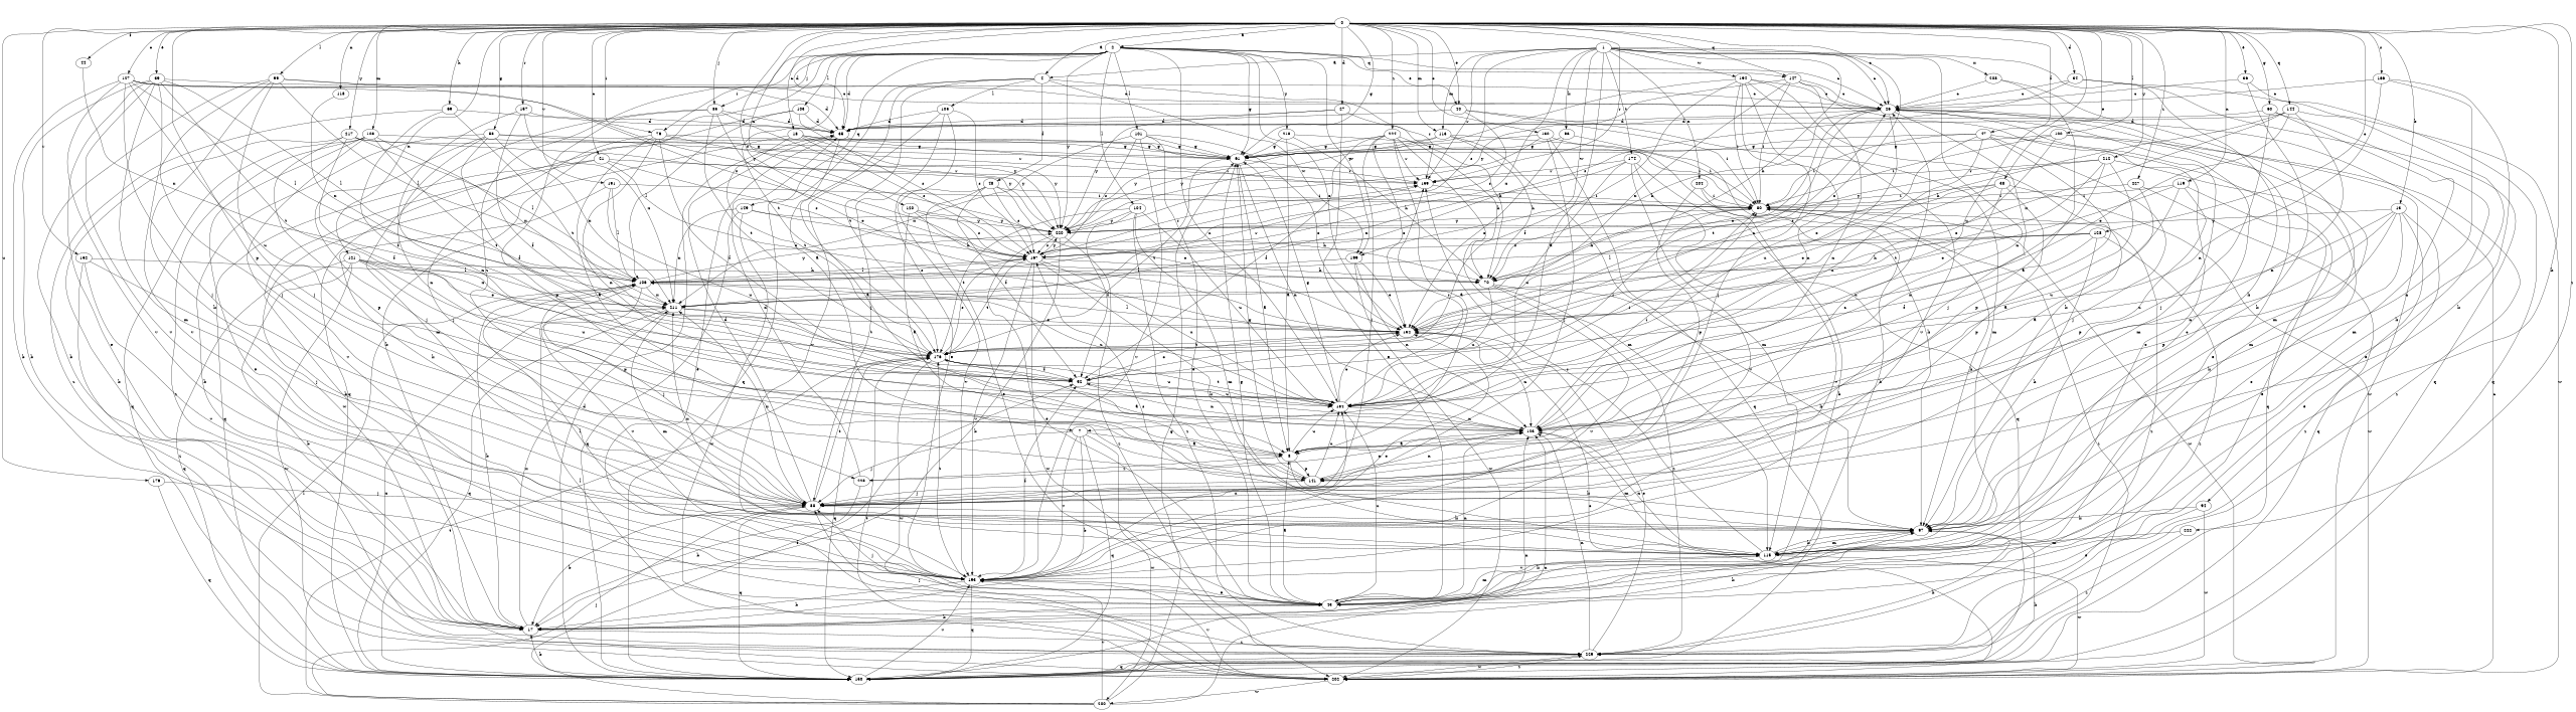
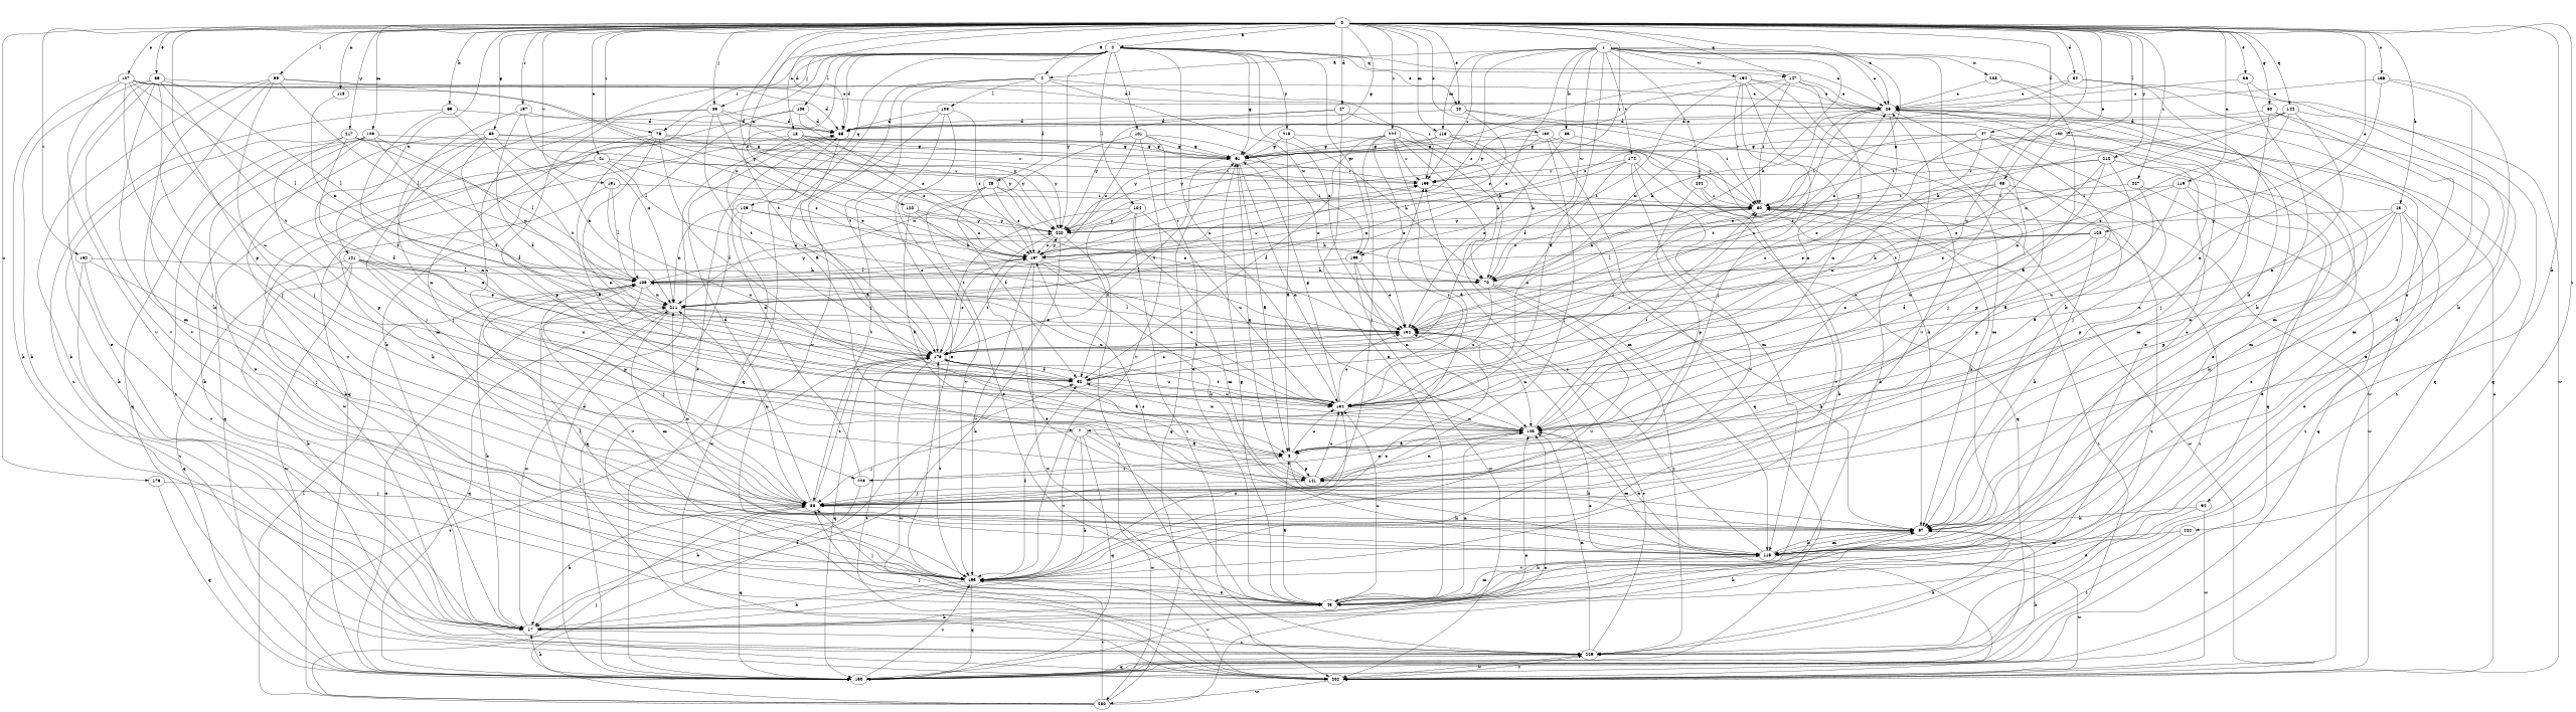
  strict digraph {
    0
    2
    4
    13
    18
    21
    26
    27
    34
    35
    36
    38
    39
    40
-   44
    47
    58
    60
    61
    69
    79
    85
    94
    99
    100
    108
    113
    118
    119
    120
    121
    127
    128
    130
    141
    144
    147
    152
    157
    159
    166
    167
    179
    184
    191
    212
    217
    222
    224
    227
    132
    199
    17
    101
    103
    104
    149
    176
    218
    220
    228
    7
    48
    105
    150
    97
    123
    43
    229
    80
    202
    70
    88
    115
    8
    193
    106
    211
    52
    1
    96
    174
    194
    204
    208
    200
    0 -> 2 [label=a]
    0 -> 4 [label=a]
    0 -> 13 [label=b]
    0 -> 18 [label=c]
    0 -> 21 [label=c]
    0 -> 26 [label=c]
    0 -> 27 [label=d]
    0 -> 34 [label=d]
    0 -> 35 [label=d]
    0 -> 36 [label=e]
    0 -> 38 [label=e]
    0 -> 39 [label=e]
    0 -> 40 [label=e]
-   0 -> 44 [label=f]
    0 -> 47 [label=f]
    0 -> 58 [label=g]
    0 -> 60 [label=g]
    0 -> 61 [label=g]
    0 -> 69 [label=h]
    0 -> 79 [label=i]
    0 -> 85 [label=j]
    0 -> 94 [label=k]
    0 -> 99 [label=l]
    0 -> 100 [label=l]
    0 -> 108 [label=m]
    0 -> 113 [label=m]
    0 -> 118 [label=n]
    0 -> 119 [label=n]
    0 -> 120 [label=n]
    0 -> 121 [label=n]
    0 -> 127 [label=o]
    0 -> 128 [label=o]
    0 -> 130 [label=o]
    0 -> 141 [label=p]
    0 -> 144 [label=q]
    0 -> 147 [label=q]
    0 -> 152 [label=r]
    0 -> 157 [label=r]
    0 -> 159 [label=r]
    0 -> 166 [label=s]
    0 -> 167 [label=s]
    0 -> 179 [label=u]
    0 -> 184 [label=u]
    0 -> 191 [label=v]
    0 -> 212 [label=y]
    0 -> 217 [label=y]
    0 -> 222 [label=z]
    0 -> 224 [label=z]
    0 -> 227 [label=z]
    2 -> 26 [label=c]
    2 -> 35 [label=d]
    2 -> 40 [label=e]
    2 -> 61 [label=g]
    2 -> 79 [label=i]
    2 -> 85 [label=j]
    2 -> 147 [label=q]
    2 -> 184 [label=u]
    2 -> 132 [label=o]
    2 -> 199 [label=w]
    2 -> 17 [label=b]
    2 -> 101 [label=l]
    2 -> 103 [label=l]
    2 -> 104 [label=l]
    2 -> 149 [label=q]
    2 -> 176 [label=t]
    2 -> 218 [label=y]
    2 -> 220 [label=y]
    2 -> 228 [label=z]
    4 -> 159 [label=r]
    4 -> 199 [label=w]
    4 -> 176 [label=t]
    4 -> 7 [label=a]
    4 -> 48 [label=f]
    4 -> 105 [label=l]
    4 -> 150 [label=q]
    13 -> 141 [label=p]
    13 -> 184 [label=u]
    13 -> 220 [label=y]
    13 -> 97 [label=k]
    13 -> 123 [label=n]
    13 -> 43 [label=e]
    13 -> 229 [label=z]
    18 -> 61 [label=g]
    18 -> 167 [label=s]
    18 -> 176 [label=t]
    18 -> 220 [label=y]
    18 -> 80 [label=i]
    18 -> 202 [label=w]
    21 -> 159 [label=r]
    21 -> 167 [label=s]
    21 -> 132 [label=o]
    21 -> 17 [label=b]
    21 -> 150 [label=q]
    26 -> 35 [label=d]
    26 -> 184 [label=u]
    26 -> 132 [label=o]
    26 -> 176 [label=t]
    26 -> 43 [label=e]
    26 -> 202 [label=w]
    26 -> 70 [label=h]
    26 -> 88 [label=j]
    26 -> 115 [label=m]
    27 -> 35 [label=d]
    27 -> 220 [label=y]
    27 -> 43 [label=e]
    27 -> 70 [label=h]
    34 -> 26 [label=c]
    34 -> 167 [label=s]
    34 -> 150 [label=q]
    34 -> 202 [label=w]
    35 -> 61 [label=g]
    35 -> 43 [label=e]
    35 -> 8 [label=a]
    36 -> 26 [label=c]
    36 -> 150 [label=q]
    36 -> 97 [label=k]
    38 -> 141 [label=p]
    38 -> 167 [label=s]
    38 -> 184 [label=u]
    38 -> 132 [label=o]
    38 -> 80 [label=i]
    38 -> 202 [label=w]
    39 -> 26 [label=c]
    39 -> 17 [label=b]
    39 -> 176 [label=t]
    39 -> 43 [label=e]
    39 -> 88 [label=j]
    39 -> 115 [label=m]
    39 -> 193 [label=v]
    39 -> 106 [label=l]
    40 -> 35 [label=d]
    40 -> 167 [label=s]
    40 -> 80 [label=i]
    40 -> 115 [label=m]
-   44 -> 211 [label=x]
    47 -> 61 [label=g]
    47 -> 141 [label=p]
    47 -> 184 [label=u]
    47 -> 132 [label=o]
    47 -> 150 [label=q]
    47 -> 80 [label=i]
    47 -> 88 [label=j]
    58 -> 61 [label=g]
    58 -> 159 [label=r]
    58 -> 17 [label=b]
    58 -> 123 [label=n]
    58 -> 88 [label=j]
    58 -> 211 [label=x]
    58 -> 52 [label=f]
    60 -> 35 [label=d]
    60 -> 43 [label=e]
    60 -> 88 [label=j]
    60 -> 115 [label=m]
    61 -> 159 [label=r]
    61 -> 176 [label=t]
    61 -> 123 [label=n]
    61 -> 8 [label=a]
    69 -> 35 [label=d]
    69 -> 176 [label=t]
    69 -> 229 [label=z]
    69 -> 52 [label=f]
    79 -> 61 [label=g]
    79 -> 220 [label=y]
    79 -> 123 [label=n]
    79 -> 88 [label=j]
    79 -> 8 [label=a]
    79 -> 52 [label=f]
    85 -> 35 [label=d]
    85 -> 141 [label=p]
    85 -> 132 [label=o]
    85 -> 176 [label=t]
    85 -> 220 [label=y]
    85 -> 115 [label=m]
    94 -> 97 [label=k]
    94 -> 43 [label=e]
    94 -> 202 [label=w]
    99 -> 26 [label=c]
    99 -> 167 [label=s]
    99 -> 17 [label=b]
    99 -> 97 [label=k]
    99 -> 88 [label=j]
    99 -> 193 [label=v]
    99 -> 106 [label=l]
    100 -> 61 [label=g]
    100 -> 132 [label=o]
    100 -> 229 [label=z]
    100 -> 80 [label=i]
    100 -> 115 [label=m]
    108 -> 61 [label=g]
    108 -> 176 [label=t]
    108 -> 150 [label=q]
    108 -> 43 [label=e]
    108 -> 229 [label=z]
    108 -> 193 [label=v]
    108 -> 211 [label=x]
    113 -> 61 [label=g]
    113 -> 220 [label=y]
    113 -> 150 [label=q]
    113 -> 80 [label=i]
    113 -> 70 [label=h]
    118 -> 211 [label=x]
    119 -> 141 [label=p]
    119 -> 184 [label=u]
    119 -> 132 [label=o]
    119 -> 43 [label=e]
    119 -> 80 [label=i]
    120 -> 167 [label=s]
    120 -> 220 [label=y]
    120 -> 70 [label=h]
    120 -> 8 [label=a]
    121 -> 141 [label=p]
    121 -> 184 [label=u]
    121 -> 132 [label=o]
    121 -> 17 [label=b]
    121 -> 150 [label=q]
    121 -> 202 [label=w]
    121 -> 70 [label=h]
    121 -> 211 [label=x]
    127 -> 26 [label=c]
    127 -> 35 [label=d]
    127 -> 184 [label=u]
    127 -> 17 [label=b]
    127 -> 220 [label=y]
    127 -> 88 [label=j]
    127 -> 193 [label=v]
    127 -> 106 [label=l]
    128 -> 167 [label=s]
    128 -> 97 [label=k]
    128 -> 229 [label=z]
    128 -> 70 [label=h]
    128 -> 106 [label=l]
    128 -> 52 [label=f]
    130 -> 61 [label=g]
    130 -> 220 [label=y]
    130 -> 97 [label=k]
    130 -> 88 [label=j]
    130 -> 115 [label=m]
    141 -> 61 [label=g]
    141 -> 184 [label=u]
    141 -> 123 [label=n]
    141 -> 88 [label=j]
    144 -> 35 [label=d]
    144 -> 132 [label=o]
    144 -> 97 [label=k]
    144 -> 123 [label=n]
    144 -> 70 [label=h]
    144 -> 211 [label=x]
    147 -> 26 [label=c]
    147 -> 220 [label=y]
    147 -> 123 [label=n]
    147 -> 43 [label=e]
    147 -> 80 [label=i]
    147 -> 211 [label=x]
    152 -> 229 [label=z]
    152 -> 88 [label=j]
    152 -> 193 [label=v]
    152 -> 106 [label=l]
    157 -> 35 [label=d]
    157 -> 123 [label=n]
    157 -> 211 [label=x]
    157 -> 52 [label=f]
    159 -> 80 [label=i]
    166 -> 26 [label=c]
    166 -> 97 [label=k]
    166 -> 123 [label=n]
    166 -> 88 [label=n]
    167 -> 159 [label=r]
    167 -> 184 [label=u]
    167 -> 176 [label=t]
    167 -> 220 [label=y]
    167 -> 97 [label=k]
    167 -> 202 [label=w]
    167 -> 70 [label=h]
    167 -> 193 [label=v]
    167 -> 106 [label=l]
    179 -> 150 [label=q]
    179 -> 88 [label=j]
    184 -> 61 [label=g]
    184 -> 159 [label=r]
    184 -> 132 [label=o]
    184 -> 176 [label=t]
    184 -> 123 [label=n]
    184 -> 80 [label=i]
    191 -> 184 [label=u]
    191 -> 97 [label=k]
    191 -> 80 [label=i]
    191 -> 106 [label=l]
    212 -> 159 [label=r]
    212 -> 176 [label=t]
    212 -> 220 [label=y]
    212 -> 123 [label=n]
    212 -> 43 [label=e]
    212 -> 8 [label=a]
    217 -> 61 [label=g]
    217 -> 141 [label=p]
    217 -> 17 [label=b]
    217 -> 220 [label=y]
    217 -> 106 [label=l]
    217 -> 52 [label=f]
    222 -> 229 [label=z]
    222 -> 115 [label=m]
    224 -> 61 [label=g]
    224 -> 159 [label=r]
    224 -> 132 [label=o]
    224 -> 70 [label=h]
    224 -> 88 [label=j]
    224 -> 115 [label=m]
    224 -> 8 [label=a]
    224 -> 52 [label=f]
    227 -> 150 [label=q]
    227 -> 80 [label=i]
    227 -> 8 [label=a]
    132 -> 176 [label=t]
    132 -> 123 [label=n]
    132 -> 106 [label=l]
    199 -> 132 [label=o]
    199 -> 123 [label=n]
    199 -> 202 [label=w]
    199 -> 106 [label=l]
    17 -> 97 [label=k]
    17 -> 229 [label=z]
    17 -> 211 [label=x]
    101 -> 61 [label=g]
    101 -> 167 [label=s]
    101 -> 132 [label=o]
    101 -> 43 [label=e]
    101 -> 193 [label=v]
    101 -> 211 [label=x]
    103 -> 35 [label=d]
    103 -> 167 [label=s]
    103 -> 150 [label=q]
    103 -> 106 [label=l]
    104 -> 184 [label=u]
    104 -> 176 [label=t]
    104 -> 220 [label=y]
    104 -> 229 [label=z]
    104 -> 115 [label=m]
    104 -> 52 [label=f]
    149 -> 220 [label=y]
    149 -> 150 [label=q]
    149 -> 202 [label=w]
    149 -> 70 [label=h]
    149 -> 211 [label=x]
    176 -> 26 [label=c]
    176 -> 167 [label=s]
    176 -> 184 [label=u]
    176 -> 150 [label=q]
    176 -> 202 [label=w]
    176 -> 8 [label=a]
    176 -> 52 [label=f]
    218 -> 61 [label=g]
    218 -> 80 [label=i]
    218 -> 70 [label=h]
    218 -> 8 [label=a]
    220 -> 167 [label=s]
    220 -> 17 [label=b]
    220 -> 43 [label=e]
    220 -> 229 [label=z]
    228 -> 35 [label=d]
    228 -> 17 [label=b]
    228 -> 123 [label=n]
    7 -> 17 [label=b]
    7 -> 150 [label=q]
    7 -> 88 [label=j]
    7 -> 8 [label=a]
    7 -> 193 [label=v]
    7 -> 200 [label=w]
    48 -> 167 [label=s]
    48 -> 132 [label=o]
    48 -> 43 [label=e]
    48 -> 80 [label=i]
    48 -> 193 [label=v]
    48 -> 52 [label=f]
    105 -> 35 [label=d]
    105 -> 167 [label=s]
    105 -> 43 [label=e]
    105 -> 88 [label=j]
    105 -> 193 [label=v]
    150 -> 35 [label=d]
    150 -> 17 [label=b]
    150 -> 97 [label=k]
    150 -> 123 [label=n]
    150 -> 80 [label=i]
    150 -> 193 [label=v]
    150 -> 211 [label=x]
    97 -> 115 [label=m]
    97 -> 211 [label=x]
    123 -> 80 [label=i]
    123 -> 115 [label=m]
    123 -> 8 [label=a]
    123 -> 52 [label=f]
    43 -> 61 [label=g]
    43 -> 184 [label=u]
    43 -> 17 [label=b]
    43 -> 97 [label=k]
    43 -> 123 [label=n]
    43 -> 88 [label=j]
    43 -> 115 [label=m]
    43 -> 8 [label=a]
    229 -> 132 [label=o]
    229 -> 150 [label=q]
    229 -> 97 [label=k]
    229 -> 123 [label=n]
    229 -> 202 [label=w]
    229 -> 88 [label=j]
    80 -> 220 [label=y]
    80 -> 97 [label=k]
    80 -> 229 [label=z]
    80 -> 202 [label=w]
    80 -> 70 [label=h]
    202 -> 26 [label=c]
    202 -> 132 [label=o]
    202 -> 176 [label=t]
    202 -> 229 [label=z]
    202 -> 193 [label=v]
    202 -> 106 [label=l]
    202 -> 200 [label=w]
    70 -> 184 [label=u]
    70 -> 97 [label=k]
    70 -> 229 [label=z]
    70 -> 193 [label=v]
    88 -> 26 [label=c]
    88 -> 35 [label=d]
    88 -> 17 [label=b]
    88 -> 176 [label=t]
    88 -> 150 [label=q]
    88 -> 97 [label=k]
    88 -> 211 [label=x]
    115 -> 26 [label=c]
    115 -> 159 [label=r]
    115 -> 167 [label=s]
    115 -> 97 [label=k]
    115 -> 123 [label=n]
    115 -> 202 [label=w]
    115 -> 193 [label=v]
    8 -> 141 [label=p]
    8 -> 184 [label=u]
    8 -> 228 [label=z]
    8 -> 97 [label=k]
    193 -> 184 [label=u]
    193 -> 132 [label=o]
    193 -> 17 [label=b]
    193 -> 176 [label=t]
    193 -> 150 [label=q]
    193 -> 43 [label=e]
    193 -> 106 [label=l]
    193 -> 52 [label=f]
    106 -> 159 [label=r]
    106 -> 167 [label=s]
    106 -> 184 [label=u]
    106 -> 17 [label=b]
    106 -> 220 [label=y]
    106 -> 88 [label=j]
    106 -> 193 [label=v]
    106 -> 211 [label=x]
    211 -> 132 [label=o]
    211 -> 176 [label=t]
    211 -> 150 [label=q]
    211 -> 115 [label=m]
    52 -> 184 [label=u]
    52 -> 132 [label=o]
    52 -> 123 [label=n]
    52 -> 80 [label=i]
    1 -> 4 [label=a]
    1 -> 26 [label=c]
    1 -> 113 [label=m]
    1 -> 159 [label=r]
    1 -> 167 [label=s]
    1 -> 132 [label=o]
    1 -> 199 [label=w]
    1 -> 7 [label=a]
    1 -> 97 [label=k]
    1 -> 123 [label=n]
    1 -> 70 [label=h]
    1 -> 211 [label=x]
    1 -> 96 [label=k]
    1 -> 174 [label=t]
    1 -> 194 [label=w]
    1 -> 204 [label=x]
    1 -> 208 [label=x]
    96 -> 61 [label=g]
    96 -> 132 [label=o]
    96 -> 17 [label=b]
    174 -> 159 [label=r]
    174 -> 184 [label=u]
    174 -> 17 [label=b]
    174 -> 150 [label=q]
    174 -> 193 [label=v]
    174 -> 211 [label=x]
    194 -> 26 [label=c]
    194 -> 220 [label=y]
    194 -> 97 [label=k]
    194 -> 123 [label=n]
    194 -> 80 [label=i]
    194 -> 88 [label=j]
    194 -> 193 [label=v]
    194 -> 52 [label=f]
    204 -> 141 [label=p]
    204 -> 80 [label=i]
    204 -> 193 [label=v]
    208 -> 26 [label=c]
    208 -> 115 [label=m]
    208 -> 8 [label=a]
    200 -> 61 [label=g]
    200 -> 176 [label=t]
    200 -> 123 [label=n]
    200 -> 88 [label=j]
    200 -> 193 [label=v]
    200 -> 106 [label=l]
    200 -> 52 [label=f]
  }
